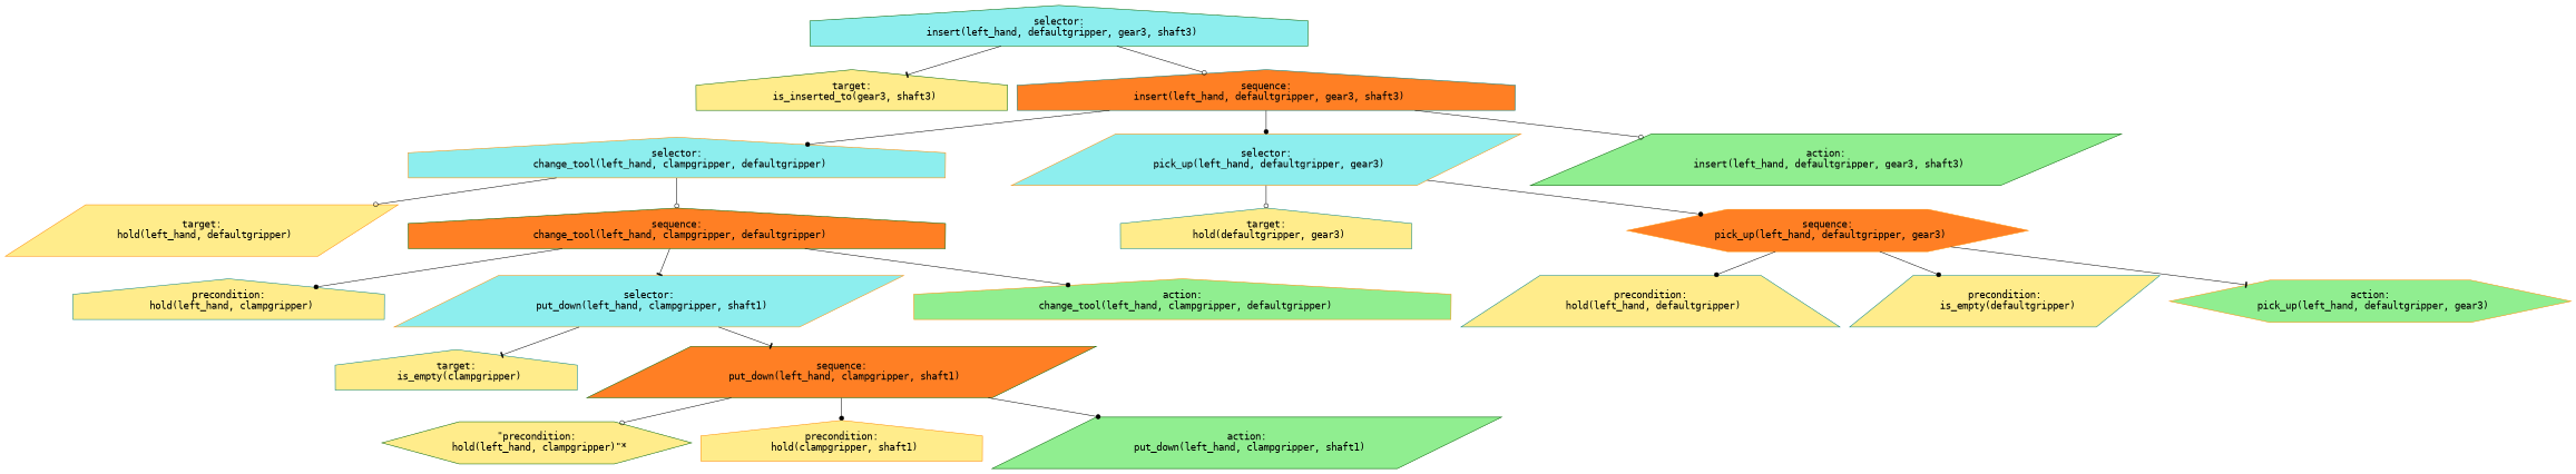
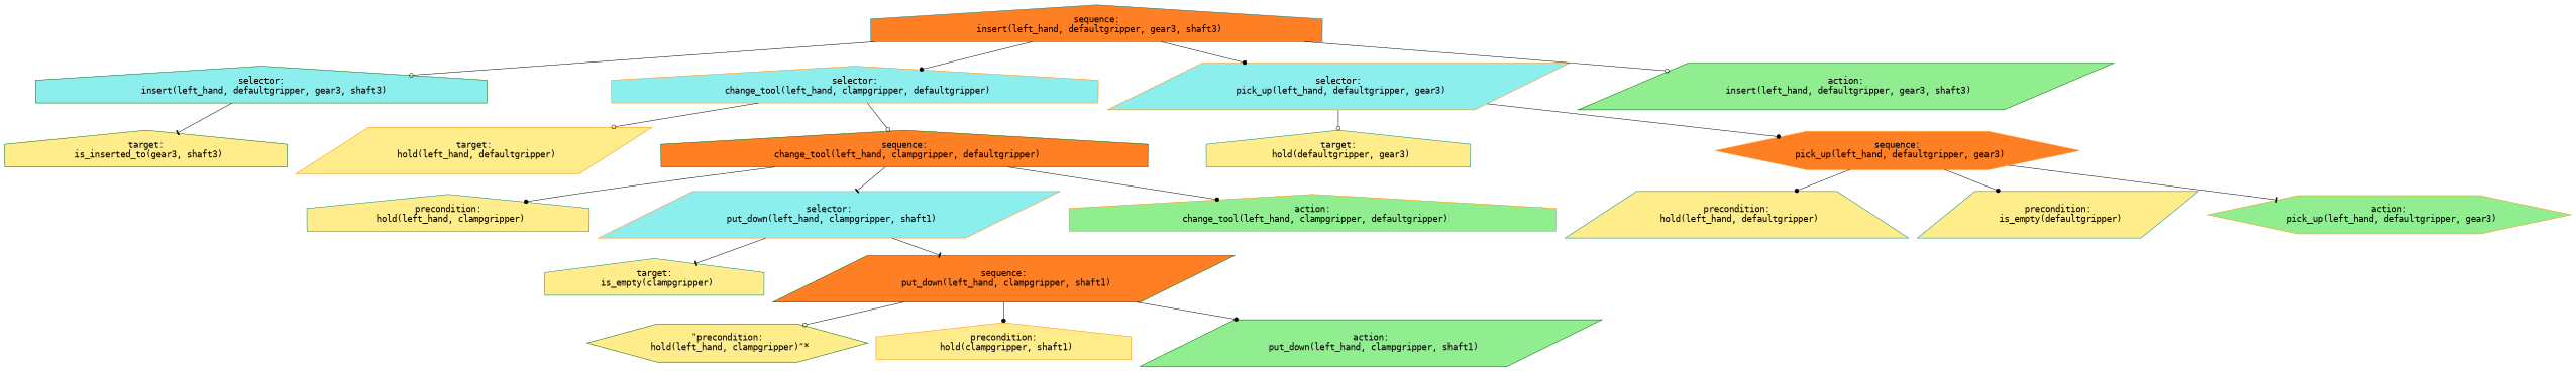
  digraph {
    fontname="DejaVu Sans Mono"
    ordering=out
    node [color=darkorange fillcolor=lightgoldenrod1 fontcolor=black fontname="DejaVu Sans Mono" fontsize=18 shape=house style=filled]
    edge [arrowhead=dot fontname="DejaVu Sans Mono"]
    n1 [color=darkgreen fillcolor=darkslategray2 label="selector:\n insert(left_hand, defaultgripper, gear3, shaft3)"]
    n2 [color=darkgreen label="target:\n is_inserted_to(gear3, shaft3)"]
    n3 [color=teal fillcolor=chocolate1 label="sequence:\n insert(left_hand, defaultgripper, gear3, shaft3)"]
    n4 [fillcolor=darkslategray2 label="selector:\n change_tool(left_hand, clampgripper, defaultgripper)"]
    n5 [fillcolor=darkslategray2 label="selector:\n pick_up(left_hand, defaultgripper, gear3)" shape=parallelogram]
    n6 [color=darkgreen fillcolor=lightgreen label="action:\n insert(left_hand, defaultgripper, gear3, shaft3)" shape=parallelogram]
    n7 [label="target:\n hold(left_hand, defaultgripper)" shape=parallelogram]
    n8 [color=darkgreen fillcolor=chocolate1 label="sequence:\n change_tool(left_hand, clampgripper, defaultgripper)"]
    n9 [color=teal label="target:\n hold(defaultgripper, gear3)"]
    n10 [fillcolor=chocolate1 label="sequence:\n pick_up(left_hand, defaultgripper, gear3)" shape=hexagon]
    n11 [color=teal label="precondition:\n hold(left_hand, clampgripper)"]
    n12 [fillcolor=darkslategray2 label="selector:\n put_down(left_hand, clampgripper, shaft1)" shape=parallelogram]
    n13 [fillcolor=lightgreen label="action:\n change_tool(left_hand, clampgripper, defaultgripper)"]
    n14 [color=teal label="target:\n is_empty(clampgripper)"]
    n15 [color=darkgreen fillcolor=chocolate1 label="sequence:\n put_down(left_hand, clampgripper, shaft1)" shape=parallelogram]
    n16 [color=darkgreen label="\"precondition:\n hold(left_hand, clampgripper)\"*" shape=hexagon]
    n17 [label="precondition:\n hold(clampgripper, shaft1)"]
    n18 [color=darkgreen fillcolor=lightgreen label="action:\n put_down(left_hand, clampgripper, shaft1)" shape=parallelogram]
    n19 [color=teal label="precondition:\n hold(left_hand, defaultgripper)" shape=trapezium]
    n20 [color=teal label="precondition:\n is_empty(defaultgripper)" shape=parallelogram]
    n21 [fillcolor=lightgreen label="action:\n pick_up(left_hand, defaultgripper, gear3)" shape=hexagon]
    n1 -> n2 [arrowhead=tee]
-   n1 -> n3 [arrowhead=odot]
+   n3 -> n1 [arrowhead=odot]
    n3 -> n4
    n3 -> n5
    n3 -> n6 [arrowhead=odot]
    n4 -> n7 [arrowhead=odot]
    n4 -> n8 [arrowhead=odot]
    n5 -> n9 [arrowhead=odot]
    n5 -> n10
    n8 -> n11
    n8 -> n12 [arrowhead=tee]
    n8 -> n13
    n10 -> n19
    n10 -> n20
    n10 -> n21 [arrowhead=tee]
    n12 -> n14 [arrowhead=tee]
    n12 -> n15 [arrowhead=tee]
    n15 -> n16 [arrowhead=odot]
    n15 -> n17
    n15 -> n18
  }
